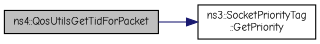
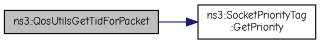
  digraph {
    rankdir=LR
    fontname="Comic Neue"
    node [color=black fontname="Comic Neue" fontsize=10 shape=record style=filled]
-   n1 [fillcolor=grey75 fontcolor=black height=0.2 label="ns4::QosUtilsGetTidForPacket" width=0.4]
+   n1 [fillcolor=grey75 fontcolor=black height=0.2 label="ns3::QosUtilsGetTidForPacket" width=0.4]
    n2 [fillcolor=white height=0.2 label="ns3::SocketPriorityTag\l::GetPriority" width=0.4]
    n1 -> n2 [color=midnightblue fontname="Comic Neue" fontsize=10 labelfontname=Helvetica labelfontsize=10 style=solid]
  }
